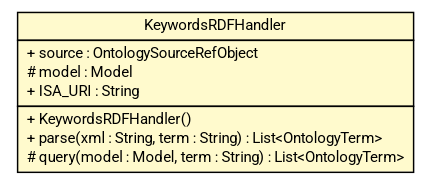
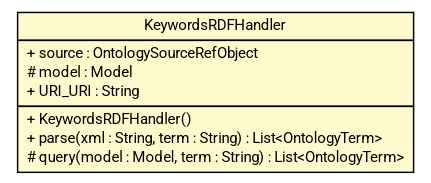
  digraph {
    fontname=Roboto
-   n1 [fontcolor=black fontname=Roboto fontsize=10.0 label=<<table border="0" cellborder="1" cellspacing="0" cellpadding="2" port="p" bgcolor="lemonChiffon" href="./KeywordsRDFHandler.html"> 		<tr><td><table border="0" cellspacing="0" cellpadding="1"> 			<tr><td> KeywordsRDFHandler </td></tr> 		</table></td></tr> 		<tr><td><table border="0" cellspacing="0" cellpadding="1"> 			<tr><td align="left"> + source : OntologySourceRefObject </td></tr> 			<tr><td align="left"> # model : Model </td></tr> 			<tr><td align="left"> + ISA_URI : String </td></tr> 		</table></td></tr> 		<tr><td><table border="0" cellspacing="0" cellpadding="1"> 			<tr><td align="left"> + KeywordsRDFHandler() </td></tr> 			<tr><td align="left"> + parse(xml : String, term : String) : List&lt;OntologyTerm&gt; </td></tr> 			<tr><td align="left"> # query(model : Model, term : String) : List&lt;OntologyTerm&gt; </td></tr> 		</table></td></tr> 		</table>> shape=plaintext]
+   n1 [fontcolor=black fontname=Roboto fontsize=10.0 label=<<table border="0" cellborder="1" cellspacing="0" cellpadding="2" port="p" bgcolor="lemonChiffon" href="./KeywordsRDFHandler.html"> 		<tr><td><table border="0" cellspacing="0" cellpadding="1"> 			<tr><td> KeywordsRDFHandler </td></tr> 		</table></td></tr> 		<tr><td><table border="0" cellspacing="0" cellpadding="1"> 			<tr><td align="left"> + source : OntologySourceRefObject </td></tr> 			<tr><td align="left"> # model : Model </td></tr> 			<tr><td align="left"> + URI_URI : String </td></tr> 		</table></td></tr> 		<tr><td><table border="0" cellspacing="0" cellpadding="1"> 			<tr><td align="left"> + KeywordsRDFHandler() </td></tr> 			<tr><td align="left"> + parse(xml : String, term : String) : List&lt;OntologyTerm&gt; </td></tr> 			<tr><td align="left"> # query(model : Model, term : String) : List&lt;OntologyTerm&gt; </td></tr> 		</table></td></tr> 		</table>> shape=plaintext]
  }
